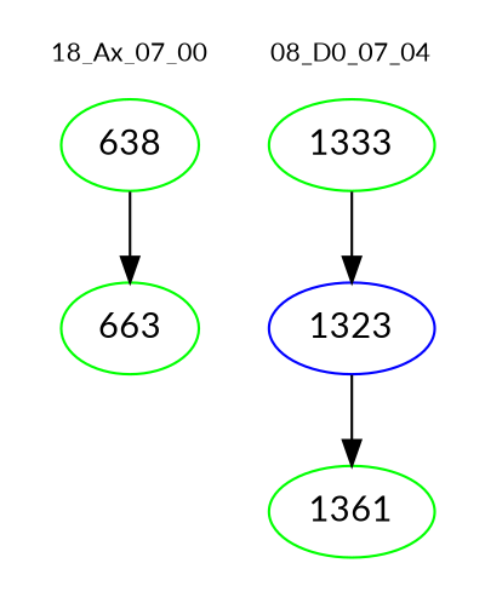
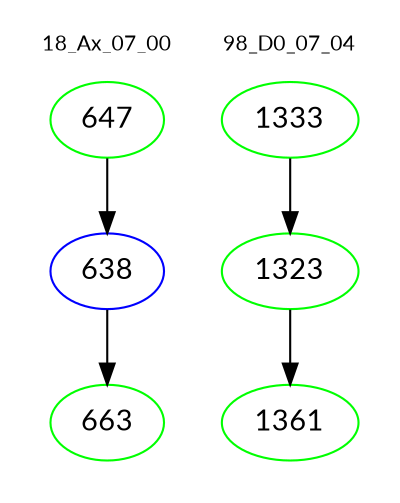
  digraph {
    fontname=Lato
    node [color=green fontname=Lato]
    edge [color=black fontname=Lato]
-   n2 [label=638]
+   n1 [label=647]
+   n2 [color=blue label=638]
    n3 [label=663]
    n4 [label=1333]
-   n5 [color=blue label=1323]
+   n5 [label=1323]
    n6 [label=1361]
    subgraph cluster_1 {
      color=white
      fontsize=10
      label="18_Ax_07_00"
+     n1
      n2
      n3
    }
    subgraph cluster_2 {
      color=white
      fontsize=10
-     label="08_D0_07_04"
+     label="98_D0_07_04"
      n4
      n5
      n6
    }
+   n1 -> n2
    n2 -> n3
    n4 -> n5
    n5 -> n6
  }
